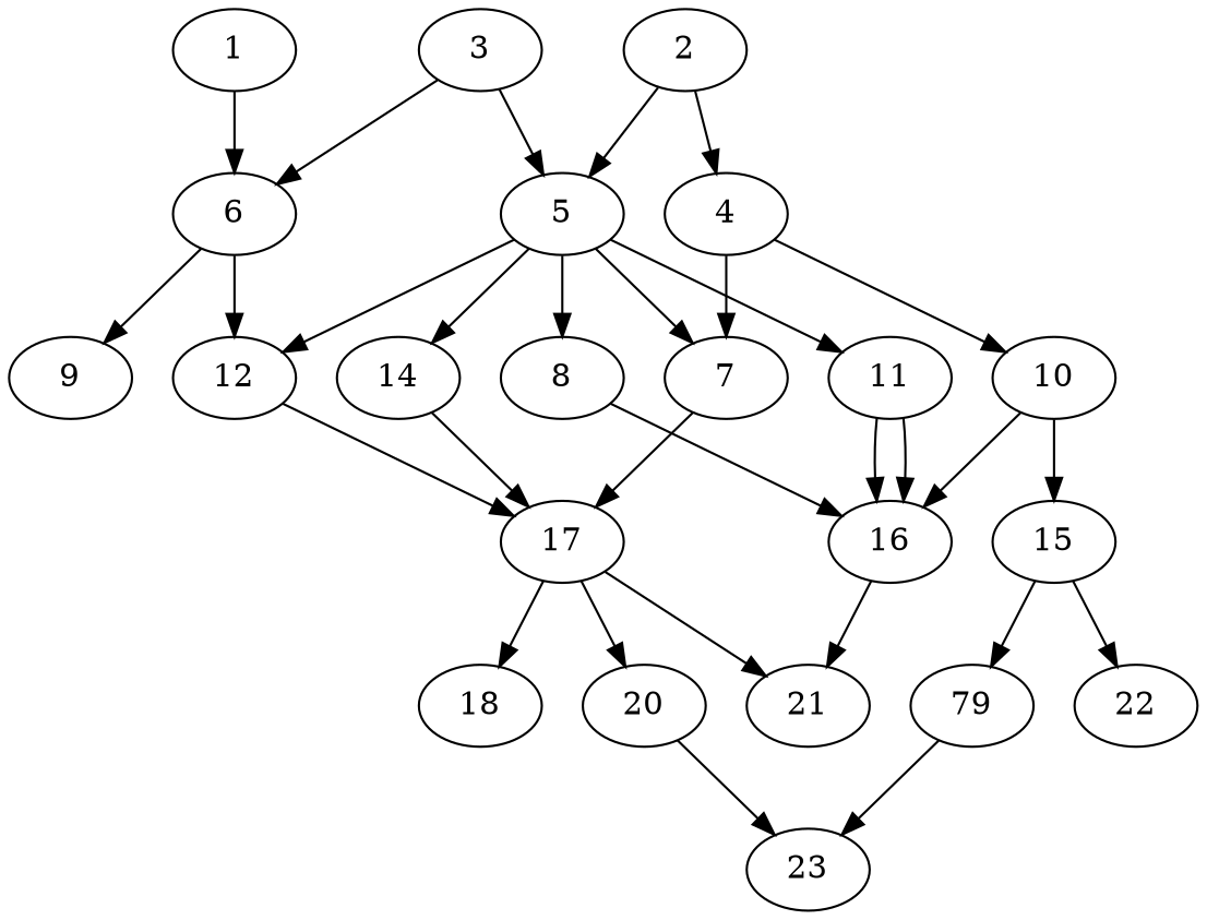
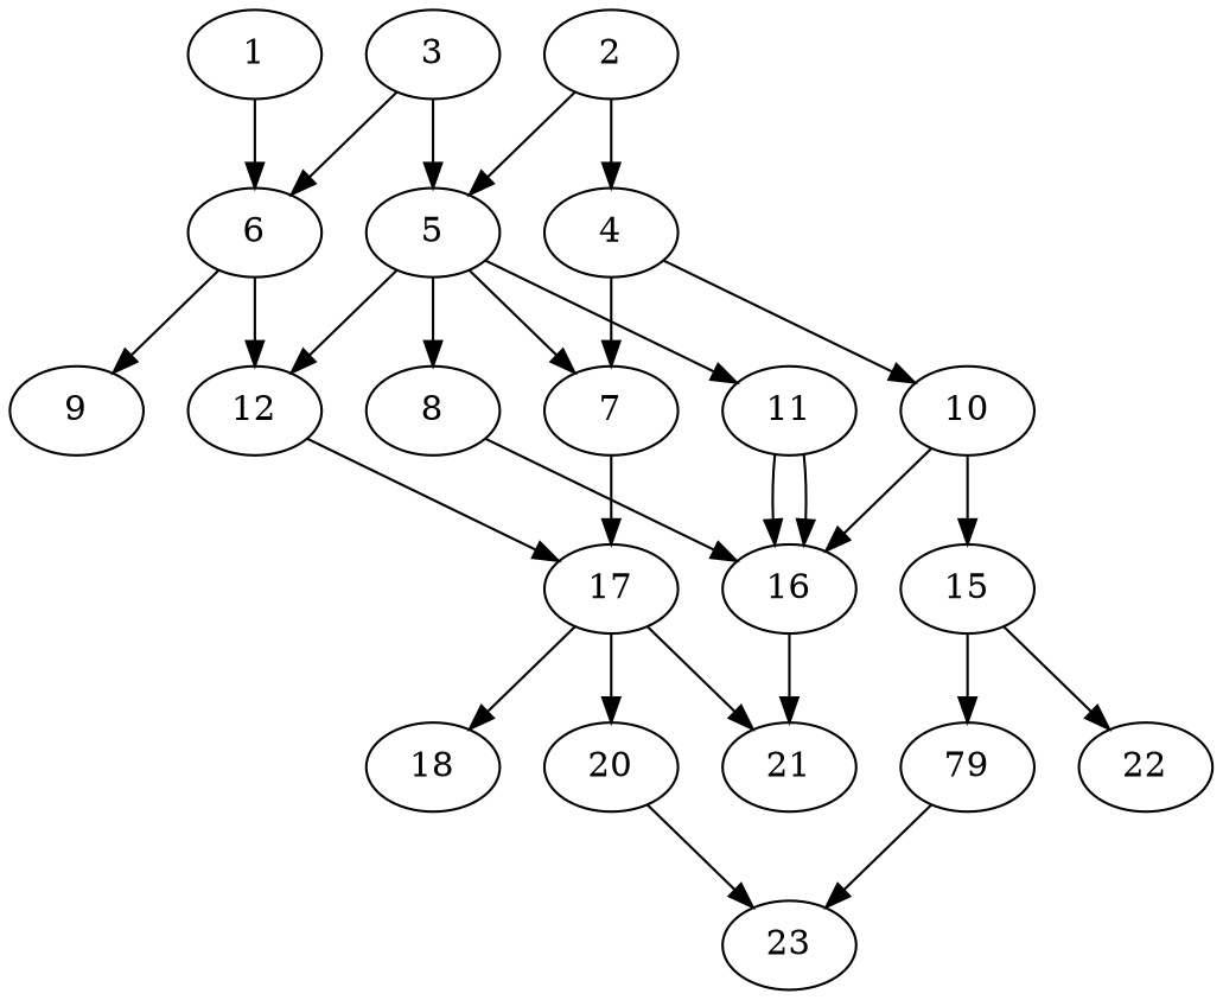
  digraph {
    node [alpha=0.09]
    1 [expect_size=1362970670705942784]
    6 [alpha=0.06 expect_size=12094970753265158]
    12 [alpha=0.16 expect_size=635088429733602394112]
    9 [alpha=0.11 expect_size=406875167707875136]
    17 [alpha=0.18 expect_size=1772368274420400128000]
    2 [alpha=0.11 expect_size=92177622336110854144]
    4 [alpha=0.03 expect_size=750432815030879649792]
    5 [expect_size=72650309244286926848]
    7 [alpha=0.10 expect_size=13089401270541108]
    10 [alpha=0.01 expect_size=7255964440451874816]
    8 [alpha=0.05 expect_size=272924049624207982592]
    11 [expect_size=2067167590952337408]
-   14 [alpha=0.06 expect_size=1055472617742126720]
    16 [alpha=0.01 expect_size=5813647223139356]
    15 [alpha=0.06 expect_size=2605093996715180544]
    3 [alpha=0.05 expect_size=1193399122347865]
    21 [alpha=0.10 expect_size=1371134645997097975808]
    18 [alpha=0.05 expect_size=552804699721562880]
    20 [alpha=0.19 expect_size=361885762894937718784]
    n20 [alpha=0.01 expect_size=7486734971207535 label=79]
    22 [alpha=0.10 expect_size=1070711894493741824]
    23 [alpha=0.07 expect_size=940065088497165824]
    1 -> 6
    6 -> 12
    6 -> 9
    12 -> 17
    17 -> 21
    17 -> 18
    17 -> 20
    2 -> 4
    2 -> 5
    4 -> 7
    4 -> 10
    5 -> 12
    5 -> 7
    5 -> 8
    5 -> 11
-   5 -> 14
    7 -> 17
    10 -> 16
    10 -> 15
    8 -> 16
    11 -> 16
    11 -> 16
-   14 -> 17
    16 -> 21
    15 -> n20
    15 -> 22
    3 -> 6
    3 -> 5
    20 -> 23
    n20 -> 23
  }
